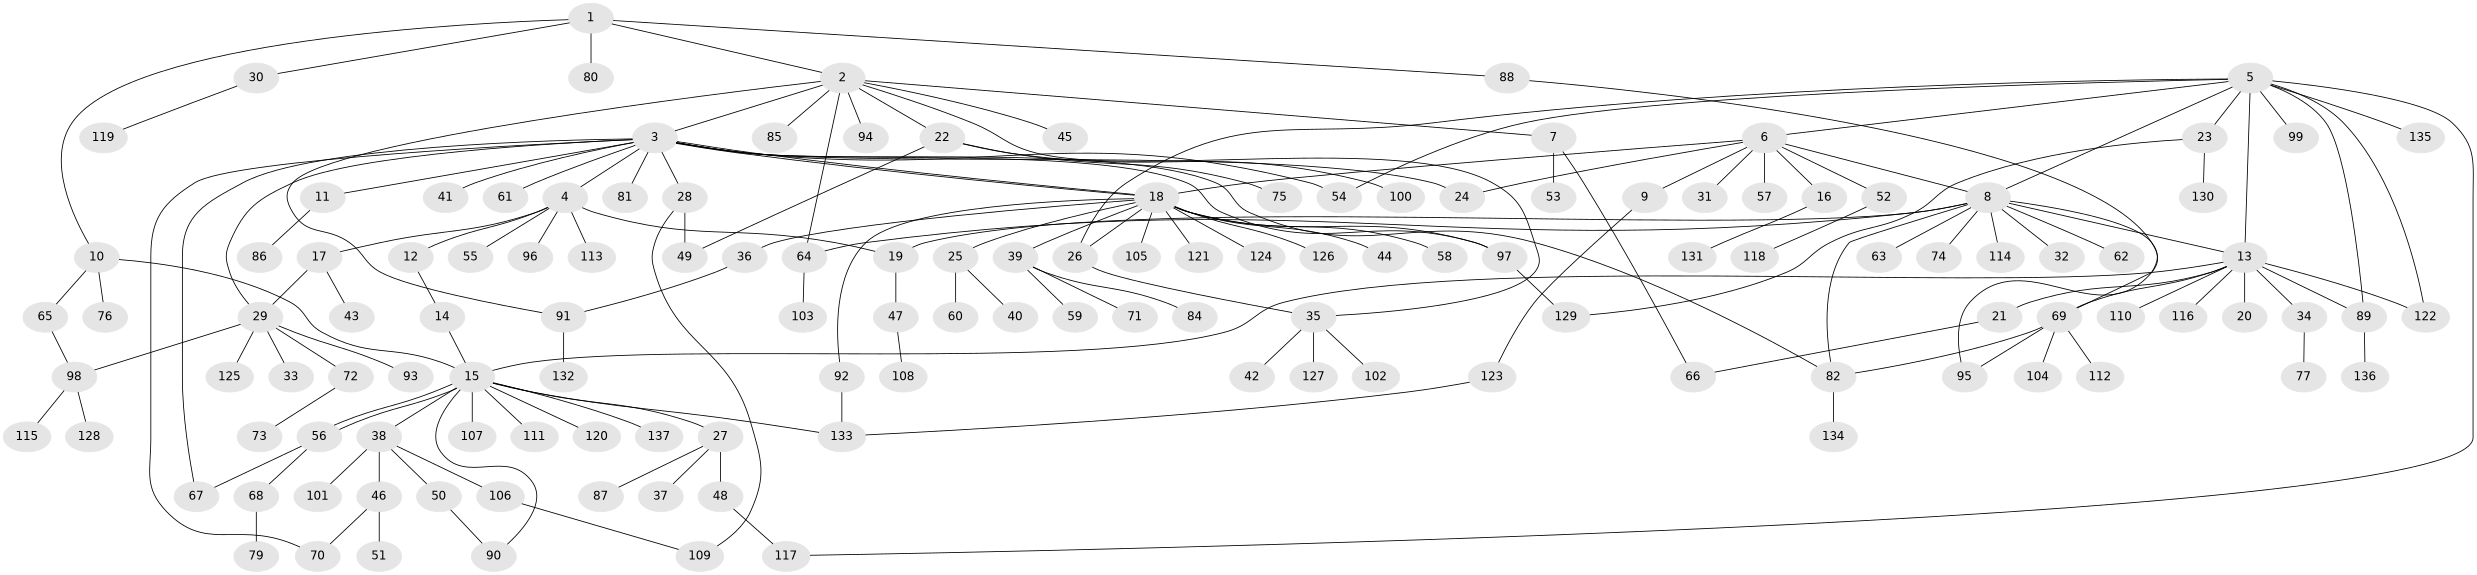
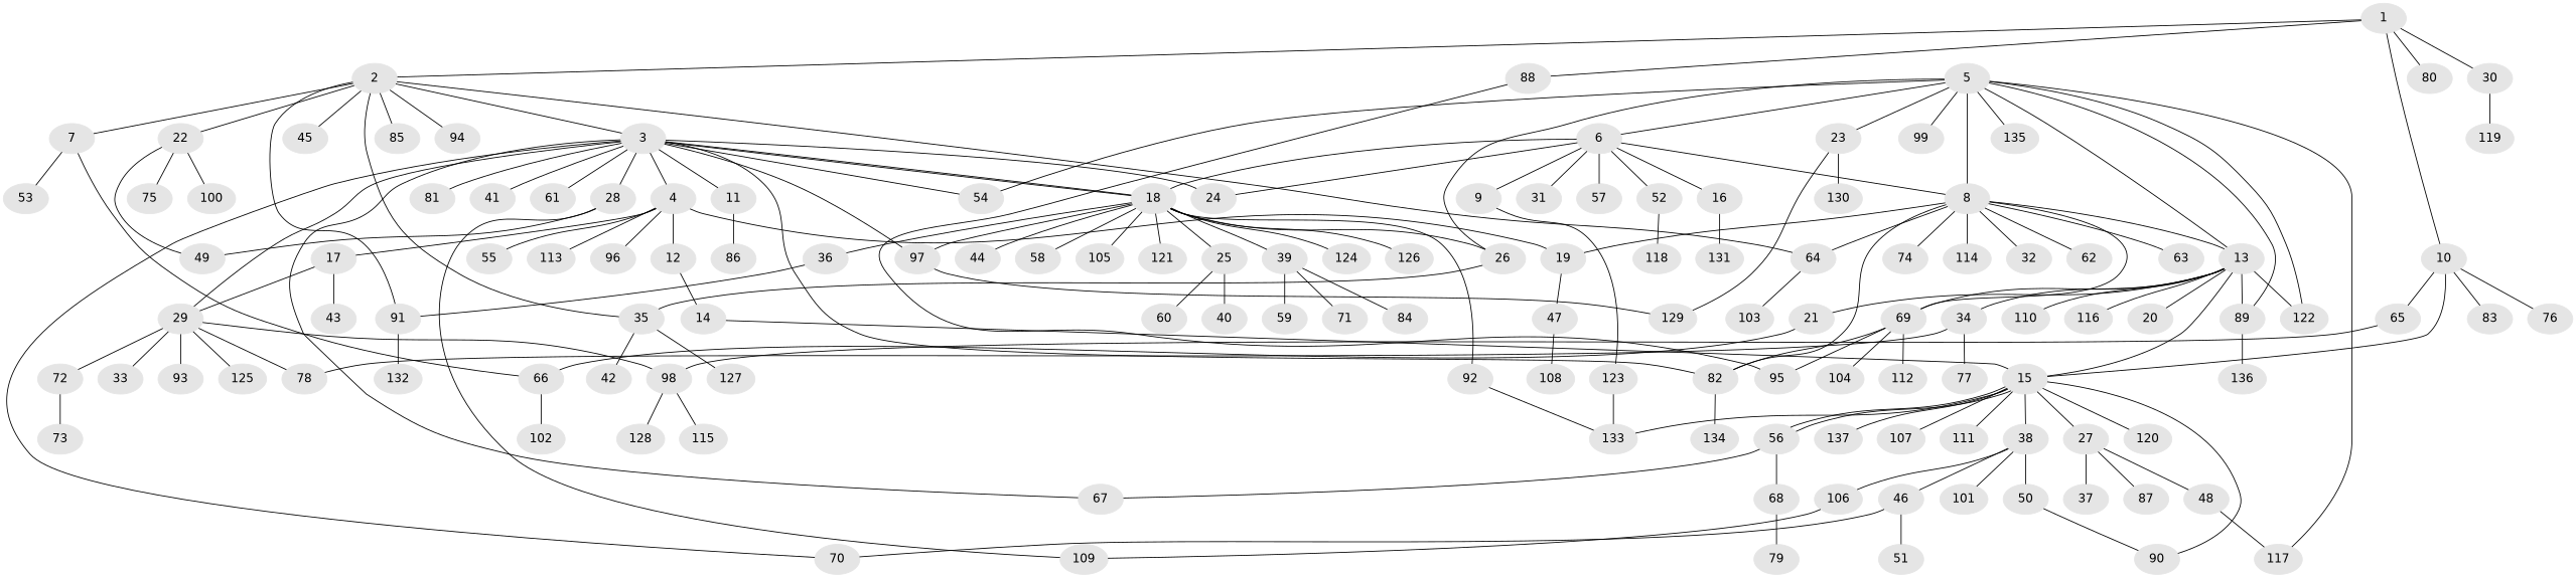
  graph {
    fontname="DejaVu Sans"
    node [color=gray90 fontname="DejaVu Sans" style=filled]
    edge [fontname="DejaVu Sans"]
    1
    2
    10
    30
    80
    88
    3
    7
    22
    35
    45
    64
    85
    91
    94
    15
    65
    76
+   83
    119
    95
    4
    11
    18
    24
    28
    29
    41
    61
    67
    70
    81
    82
    97
    54
    53
    66
    49
    75
    100
    42
    127
    103
    132
    12
    17
    19
    55
    96
    113
    5
    6
    8
    13
    23
    26
    89
    99
    117
    122
    135
    86
    25
    36
    39
    44
    58
    92
    105
    121
    124
    126
    109
    33
    72
+   78
    93
    98
    125
    134
    129
    14
    43
    47
    9
    16
    31
    52
    57
    32
    62
    63
    69
    74
    114
    20
    21
    34
    110
    116
    130
    136
    123
    131
    118
    102
    104
    112
    133
    27
    38
    56
    90
    107
    111
    120
    137
    77
    37
    48
    87
    46
    50
    101
    106
    68
    40
    60
    59
    71
    84
    108
    73
    115
    128
    51
    79
    1 -- 2
    1 -- 10
    1 -- 30
    1 -- 80
    1 -- 88
    2 -- 3
    2 -- 7
    2 -- 22
    2 -- 35
    2 -- 45
    2 -- 64
    2 -- 85
    2 -- 91
    2 -- 94
    10 -- 15
    10 -- 65
    10 -- 76
+   10 -- 83
    30 -- 119
    88 -- 95
    3 -- 4
    3 -- 11
    3 -- 18
    3 -- 18
    3 -- 24
    3 -- 28
    3 -- 29
    3 -- 41
    3 -- 61
    3 -- 67
    3 -- 70
    3 -- 81
    3 -- 82
    3 -- 97
    3 -- 54
    7 -- 53
    7 -- 66
    22 -- 49
    22 -- 75
    22 -- 100
    35 -- 42
    35 -- 127
    64 -- 103
    91 -- 132
    15 -- 133
    15 -- 27
    15 -- 38
    15 -- 56
    15 -- 56
    15 -- 90
    15 -- 107
    15 -- 111
    15 -- 120
    15 -- 137
    65 -- 98
    4 -- 12
    4 -- 17
    4 -- 19
    4 -- 55
    4 -- 96
    4 -- 113
    11 -- 86
    18 -- 97
    18 -- 26
    18 -- 25
    18 -- 36
    18 -- 39
    18 -- 44
    18 -- 58
    18 -- 92
    18 -- 105
    18 -- 121
    18 -- 124
    18 -- 126
    28 -- 49
    28 -- 109
    29 -- 33
    29 -- 72
+   29 -- 78
    29 -- 93
    29 -- 98
    29 -- 125
    82 -- 134
    97 -- 129
-   35 -- 102
+   66 -- 102
    12 -- 14
    17 -- 29
    17 -- 43
    19 -- 47
    5 -- 54
    5 -- 6
    5 -- 8
    5 -- 13
    5 -- 23
    5 -- 26
    5 -- 89
    5 -- 99
    5 -- 117
    5 -- 122
    5 -- 135
    6 -- 18
    6 -- 24
    6 -- 8
    6 -- 9
    6 -- 16
    6 -- 31
    6 -- 52
    6 -- 57
    8 -- 64
    8 -- 82
    8 -- 19
    8 -- 13
    8 -- 32
    8 -- 62
    8 -- 63
    8 -- 69
    8 -- 74
    8 -- 114
    13 -- 15
    13 -- 89
    13 -- 122
    13 -- 69
    13 -- 20
    13 -- 21
    13 -- 34
    13 -- 110
    13 -- 116
    23 -- 129
    23 -- 130
    26 -- 35
    89 -- 136
    25 -- 40
    25 -- 60
    36 -- 91
    39 -- 59
    39 -- 71
    39 -- 84
    92 -- 133
    72 -- 73
    98 -- 115
    98 -- 128
    14 -- 15
    47 -- 108
    9 -- 123
    16 -- 131
    52 -- 118
    69 -- 95
    69 -- 82
    69 -- 104
    69 -- 112
    21 -- 66
+   34 -- 78
    34 -- 77
    123 -- 133
    27 -- 37
    27 -- 48
    27 -- 87
    38 -- 46
    38 -- 50
    38 -- 101
    38 -- 106
    56 -- 67
    56 -- 68
    48 -- 117
    46 -- 70
    46 -- 51
    50 -- 90
    106 -- 109
    68 -- 79
  }
